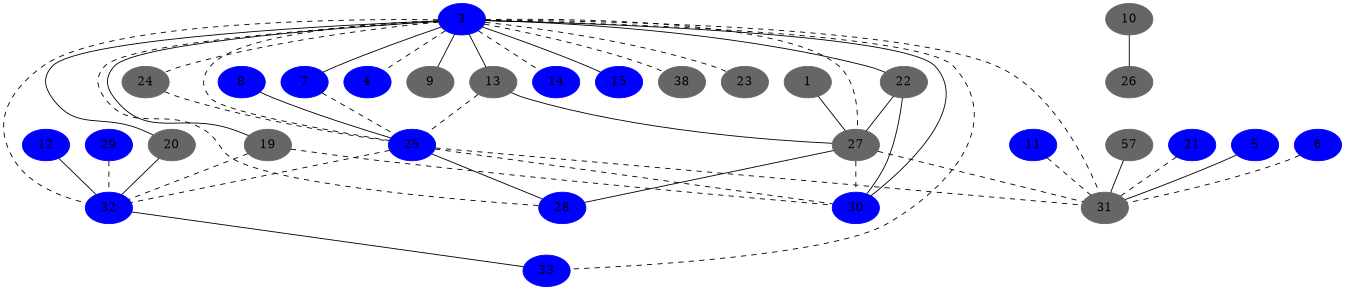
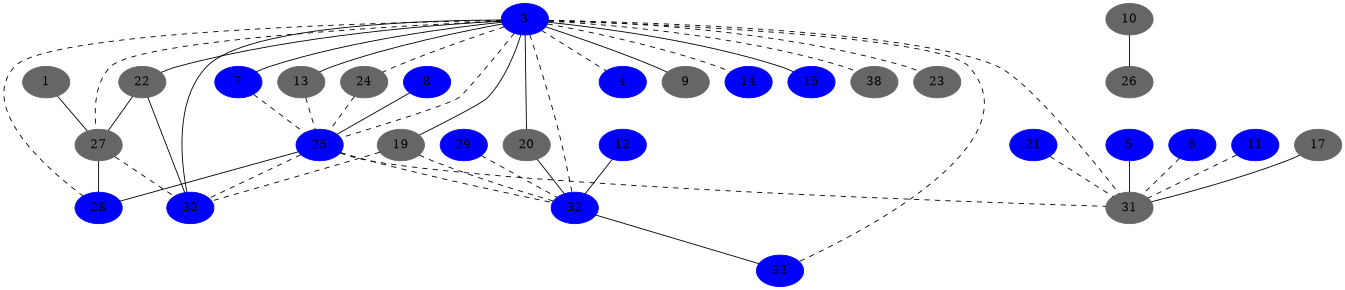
  graph {
    node [color=blue style=filled]
    edge [style=dashed weight=1.0]
    1 [color=gray40]
    27 [color=gray40]
    26 [color=gray40]
    28
    30
    31 [color=gray40]
    3
    4
    7
    9 [color=gray40]
    13 [color=gray40]
    14
    15
    n14 [color=gray40 label=38]
    19 [color=gray40]
    20 [color=gray40]
    22 [color=gray40]
    23 [color=gray40]
    24 [color=gray40]
    25
    32
    33
    5
    6
    8
    10 [color=gray40]
    11
    12
-   17 [color=gray40 label=57]
+   17 [color=gray40]
    21
    29
    1 -- 27 [style=solid]
    27 -- 28 [style=solid weight=2.0]
    27 -- 30
-   27 -- 31
    3 -- 27 [weight=2.0]
    3 -- 28
    3 -- 30 [style=solid weight=2.0]
    3 -- 31
    3 -- 4
    3 -- 7 [style=solid]
    3 -- 9 [style=solid]
    3 -- 13 [style=solid]
    3 -- 14
    3 -- 15 [style=solid]
    3 -- n14
    3 -- 19 [style=solid]
    3 -- 20 [style=solid]
    3 -- 22 [style=solid]
    3 -- 23
    3 -- 24 [weight=2.0]
    3 -- 25
    3 -- 32 [weight=3.0]
    3 -- 33
    7 -- 25
-   13 -- 27 [style=solid]
    13 -- 25
    19 -- 30
    19 -- 32
    20 -- 32 [style=solid]
    22 -- 27 [style=solid weight=2.0]
    22 -- 30 [style=solid]
    24 -- 25
    25 -- 28 [style=solid]
    25 -- 30 [weight=2.0]
    25 -- 31
    25 -- 32
    32 -- 33 [style=solid]
    5 -- 31 [style=solid]
    6 -- 31
    8 -- 25 [style=solid]
    10 -- 26 [style=solid]
    11 -- 31
    12 -- 32 [style=solid]
    17 -- 31 [style=solid]
    21 -- 31
    29 -- 32
  }
